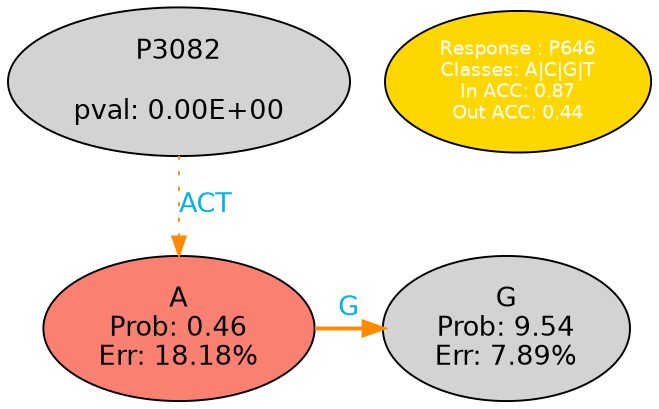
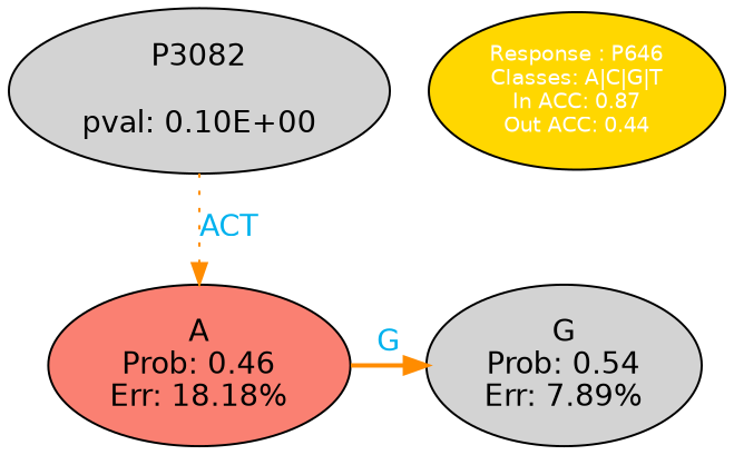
  digraph {
    ranksep=equally
    splines=polylines
    node [color=black fillcolor=lightgrey fontname=helvetica shape=ellipse style="filled, rounded"]
    edge [color=darkorange fontcolor=deepskyblue2 fontname=helvetica]
    n1 [fillcolor=salmon label="A\nProb: 0.46\nErr: 18.18%"]
-   n2 [label="G\nProb: 9.54\nErr: 7.89%"]
+   n2 [label="G\nProb: 0.54\nErr: 7.89%"]
    n3 [align=left fillcolor=gold fontcolor=white fontsize=10 label="Response : P646\nClasses: A|C|G|T\nIn ACC: 0.87\nOut ACC: 0.44\n" style=filled]
-   n4 [label="P3082\n\npval: 0.00E+00"]
+   n4 [label="P3082\n\npval: 0.10E+00"]
    subgraph sub_1 {
      rank=same
      n1
      n2
    }
    subgraph sub_2 {
      rank=same
      n3
      n4
    }
    n1 -> n2 [label=G style=bold]
    n4 -> n1 [label=ACT style=dotted]
  }
